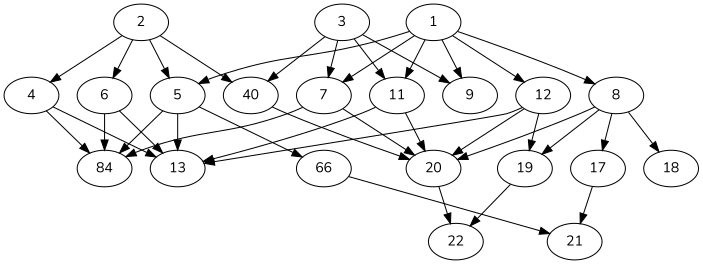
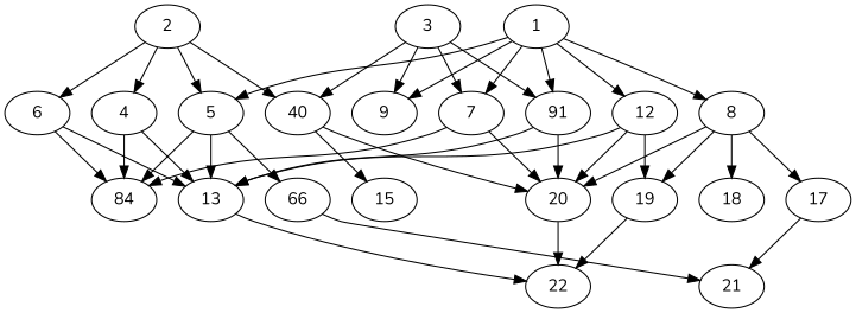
  digraph {
    fontname=Nunito
    node [alpha=0.03 fontname=Nunito]
    edge [fontname=Nunito]
    1 [alpha=0.13 expect_size=3787108017640520]
    5 [expect_size=593112992200091520]
    7 [alpha=0.09 expect_size=1780617109541501]
    8 [alpha=0.04 expect_size=1476940689207705856]
    9 [alpha=0.09 expect_size=15921268730334310]
-   11 [alpha=0.09 expect_size=61950089523597632]
+   11 [alpha=0.09 expect_size=61950089523597632 label=91]
    12 [alpha=0.18 expect_size=2974718364402678]
    13 [alpha=0.12 expect_size=1705609183626655744]
    n9 [alpha=0.07 expect_size=1547573476876115 label=84]
    n10 [alpha=0.09 expect_size=25072000730098160 label=66]
    20 [alpha=0.11 expect_size=18979340186686300]
    17 [alpha=0.15 expect_size=225396736267498]
    18 [expect_size=2415150858860168]
    19 [alpha=0.17 expect_size=11717080988037088]
    22 [alpha=0.17 expect_size=1557111864693329231872]
    21 [expect_size=3362704926116580]
    2 [expect_size=16054206057140092]
    4 [alpha=0.06 expect_size=608737527978656512]
    6 [alpha=0.02 expect_size=1667041636863052873728]
    n20 [alpha=0.19 expect_size=433995753192296768 label=40]
+   15 [alpha=0.20 expect_size=22672601303788904]
    3 [expect_size=7896979619256969]
    1 -> 5
    1 -> 7
    1 -> 8
    1 -> 9
    1 -> 11
    1 -> 12
    5 -> 13
    5 -> n9
    5 -> n10
    7 -> n9
    7 -> 20
    8 -> 20
    8 -> 17
    8 -> 18
    8 -> 19
    11 -> 13
    11 -> 20
    12 -> 13
    12 -> 20
    12 -> 19
+   13 -> 22
    n10 -> 21
    20 -> 22
    17 -> 21
    19 -> 22
    2 -> 5
    2 -> 4
    2 -> 6
    2 -> n20
    4 -> 13
    4 -> n9
    6 -> 13
    6 -> n9
    n20 -> 20
+   n20 -> 15
    3 -> 7
    3 -> 9
    3 -> 11
    3 -> n20
  }
